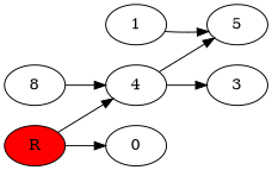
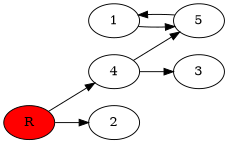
  digraph {
    rankdir=LR
    1
    5
    4
    3
-   8
    R [fillcolor="#ff0000" style=filled]
-   2 [label=0]
+   2
    1 -> 5
+   5 -> 1
    4 -> 5
    4 -> 3
-   8 -> 4
    R -> 4
    R -> 2
  }
